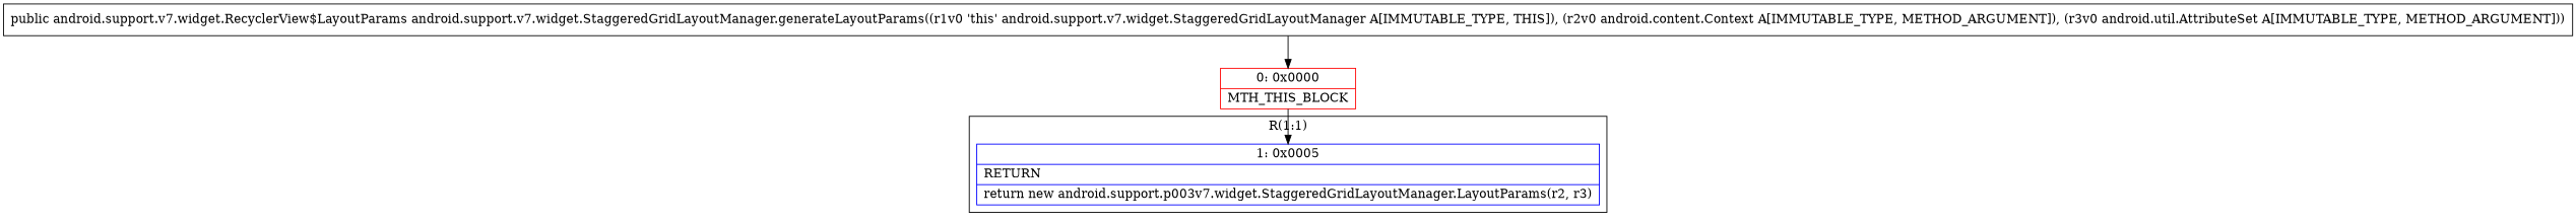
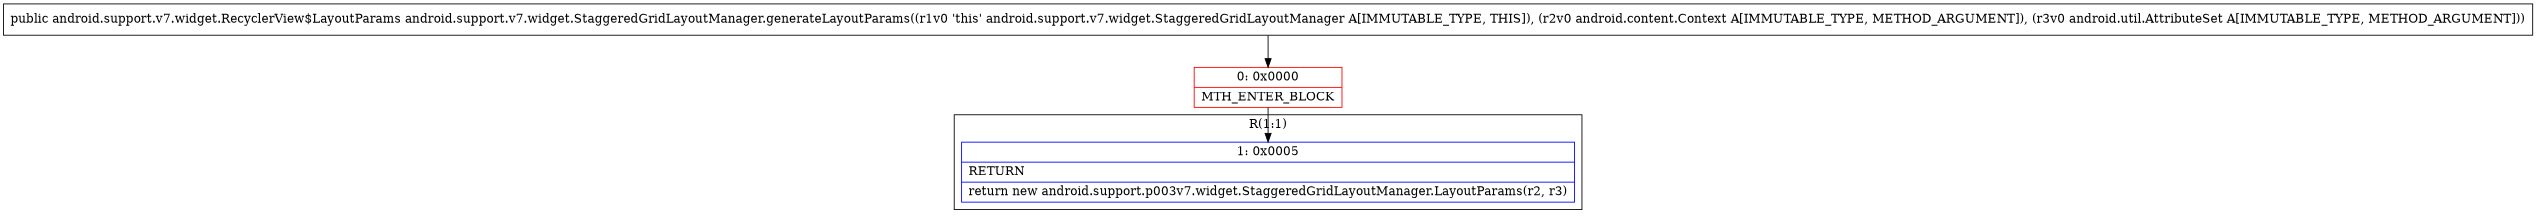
  digraph {
    node [shape=record]
    n1 [color=blue label="{1\:\ 0x0005|RETURN\l|return new android.support.p003v7.widget.StaggeredGridLayoutManager.LayoutParams(r2, r3)\l}"]
-   n2 [color=red label="{0\:\ 0x0000|MTH_THIS_BLOCK\l}"]
+   n2 [color=red label="{0\:\ 0x0000|MTH_ENTER_BLOCK\l}"]
    n3 [label="{public android.support.v7.widget.RecyclerView$LayoutParams android.support.v7.widget.StaggeredGridLayoutManager.generateLayoutParams((r1v0 'this' android.support.v7.widget.StaggeredGridLayoutManager A[IMMUTABLE_TYPE, THIS]), (r2v0 android.content.Context A[IMMUTABLE_TYPE, METHOD_ARGUMENT]), (r3v0 android.util.AttributeSet A[IMMUTABLE_TYPE, METHOD_ARGUMENT])) }"]
    subgraph cluster_1 {
      label="R(1:1)"
      n1
    }
    n2 -> n1
    n3 -> n2
  }
